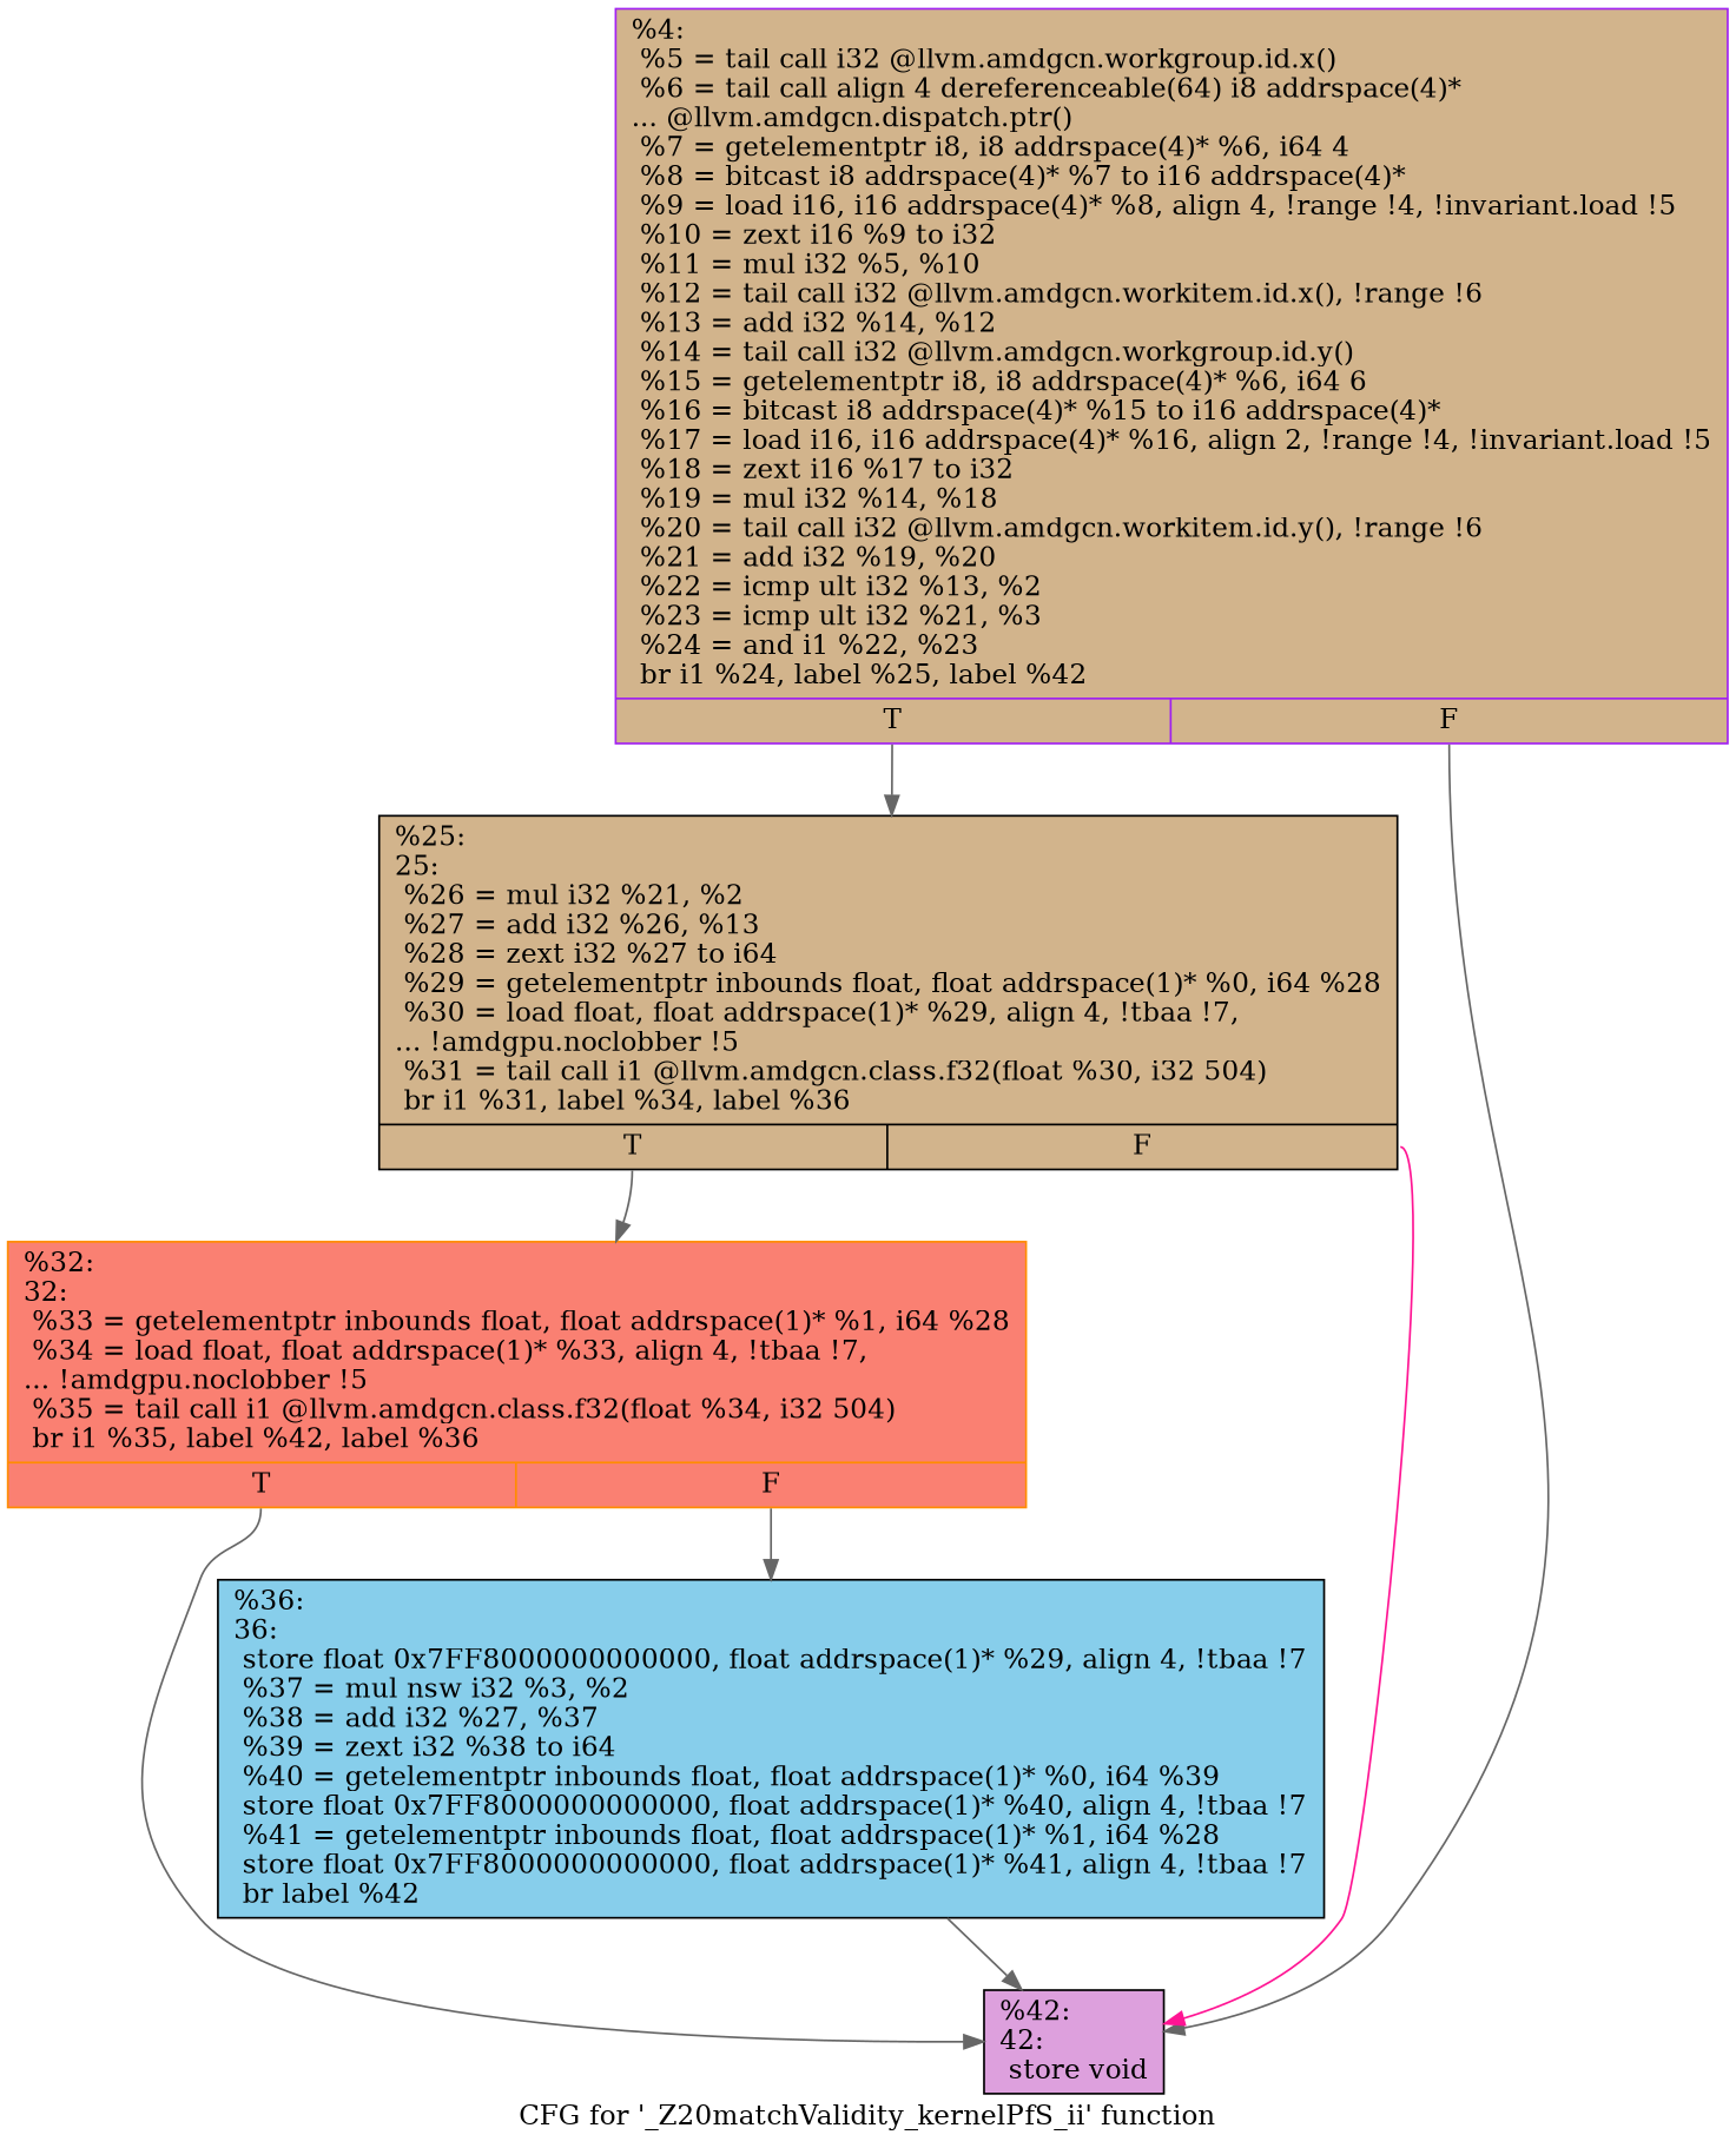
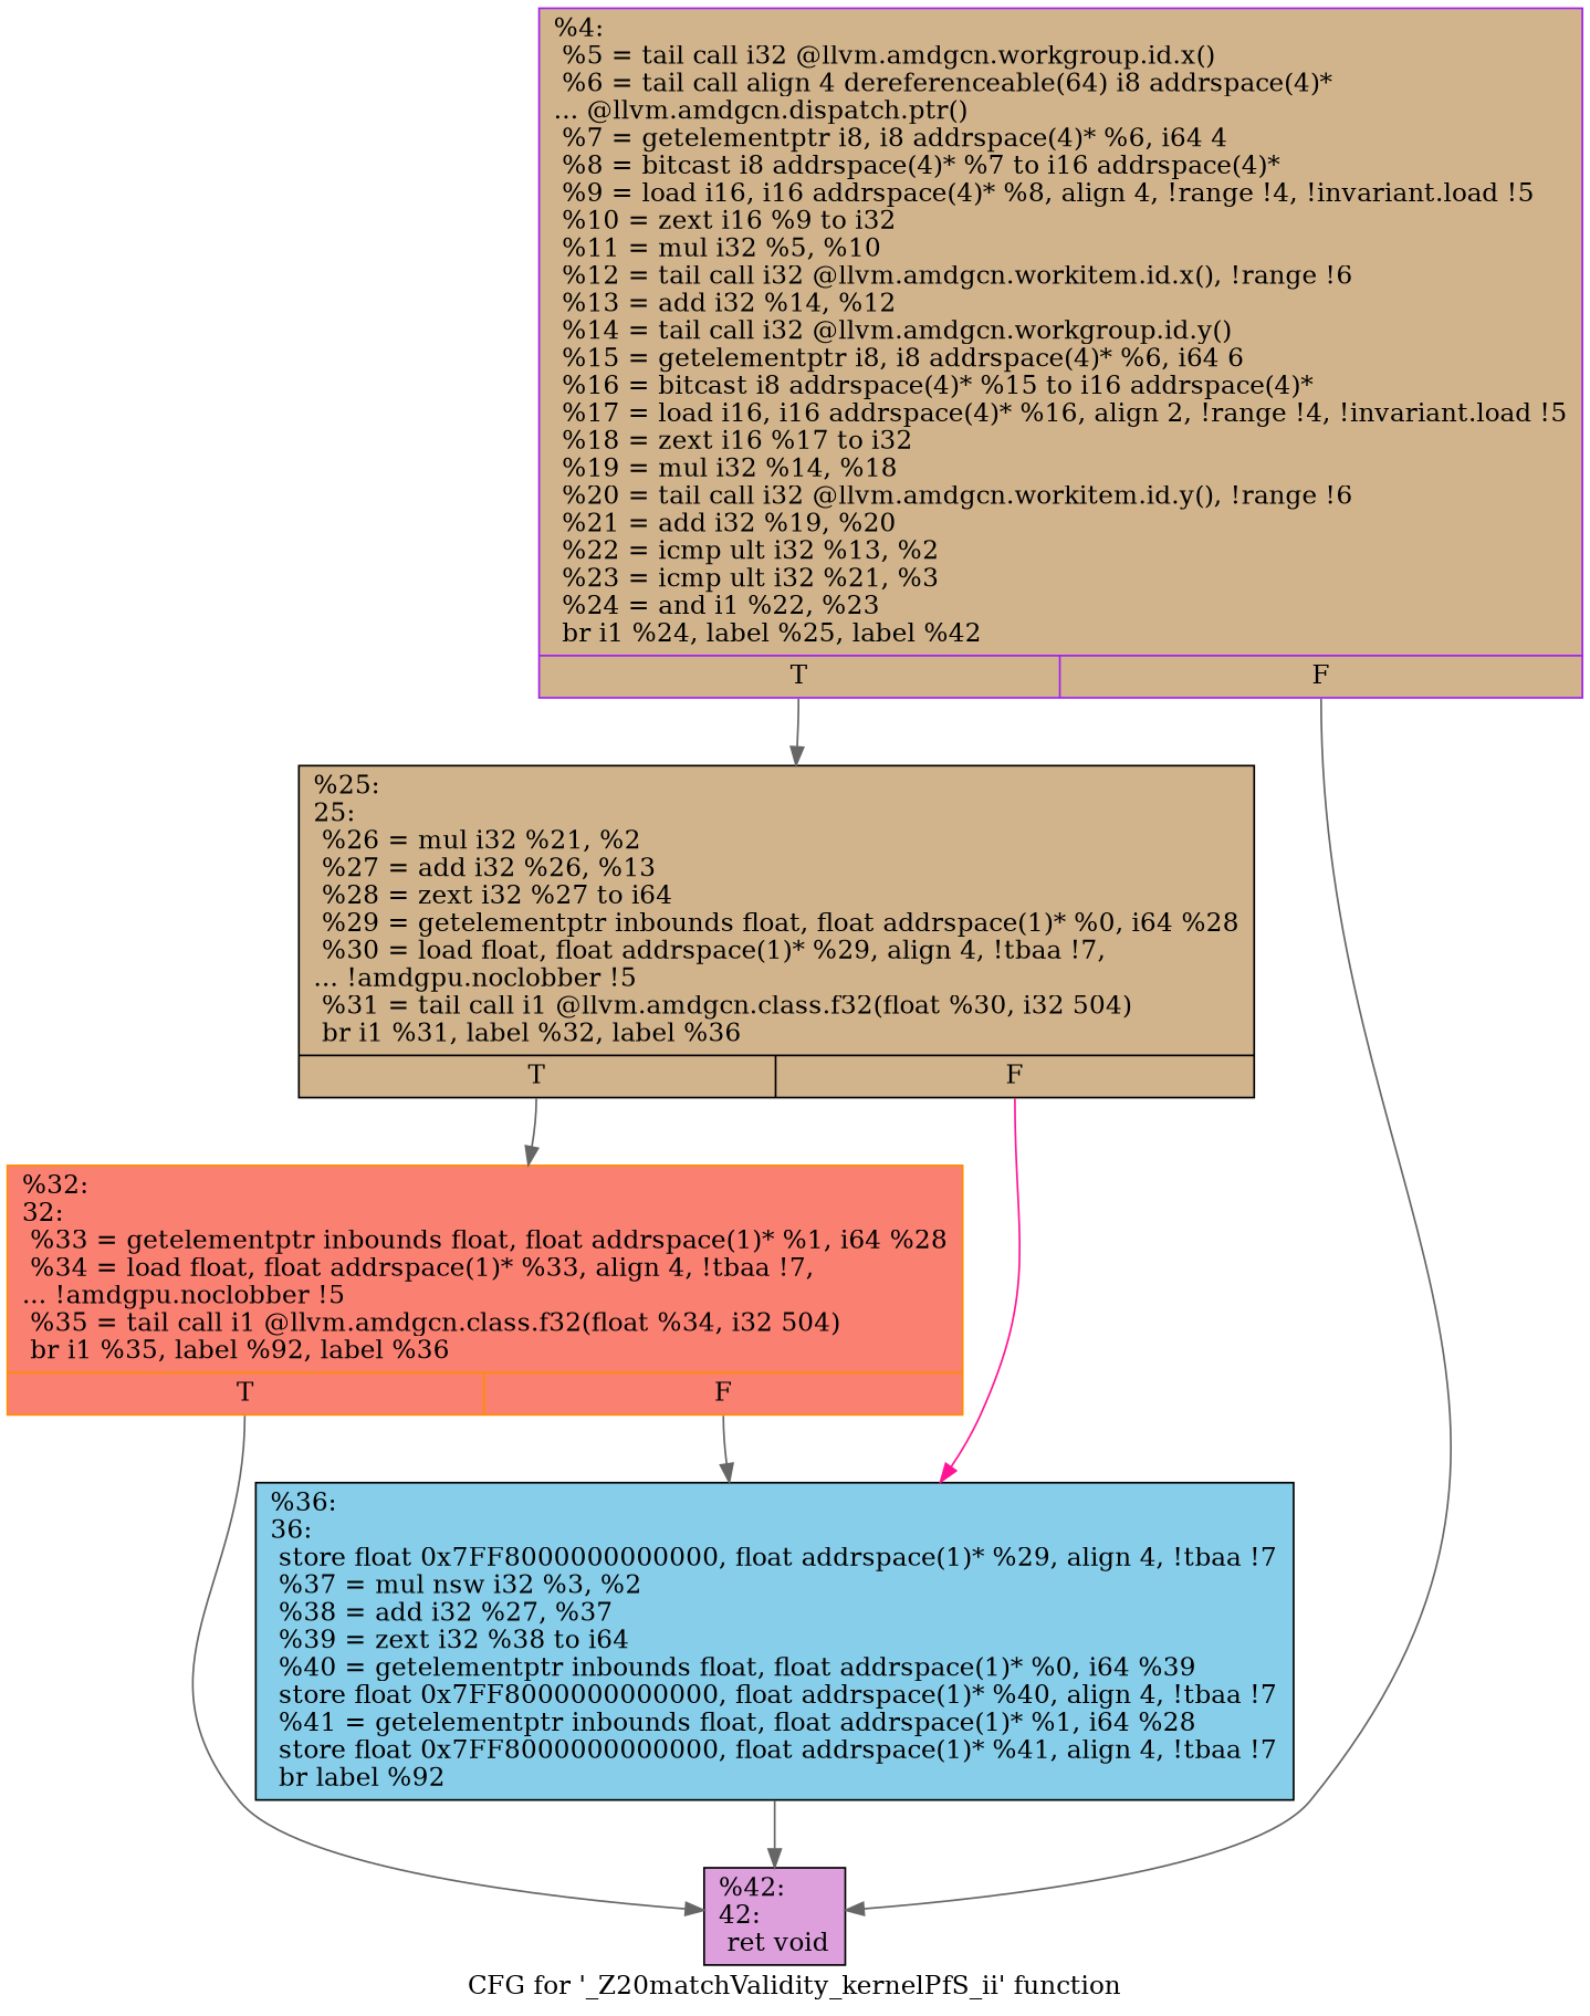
  digraph {
    label="CFG for '_Z20matchValidity_kernelPfS_ii' function"
    node [color=black fillcolor=tan shape=record style=filled]
    edge [color=gray40 tailport=s0]
    n1 [color=purple label="{%4:\l  %5 = tail call i32 @llvm.amdgcn.workgroup.id.x()\l  %6 = tail call align 4 dereferenceable(64) i8 addrspace(4)*\l... @llvm.amdgcn.dispatch.ptr()\l  %7 = getelementptr i8, i8 addrspace(4)* %6, i64 4\l  %8 = bitcast i8 addrspace(4)* %7 to i16 addrspace(4)*\l  %9 = load i16, i16 addrspace(4)* %8, align 4, !range !4, !invariant.load !5\l  %10 = zext i16 %9 to i32\l  %11 = mul i32 %5, %10\l  %12 = tail call i32 @llvm.amdgcn.workitem.id.x(), !range !6\l  %13 = add i32 %14, %12\l  %14 = tail call i32 @llvm.amdgcn.workgroup.id.y()\l  %15 = getelementptr i8, i8 addrspace(4)* %6, i64 6\l  %16 = bitcast i8 addrspace(4)* %15 to i16 addrspace(4)*\l  %17 = load i16, i16 addrspace(4)* %16, align 2, !range !4, !invariant.load !5\l  %18 = zext i16 %17 to i32\l  %19 = mul i32 %14, %18\l  %20 = tail call i32 @llvm.amdgcn.workitem.id.y(), !range !6\l  %21 = add i32 %19, %20\l  %22 = icmp ult i32 %13, %2\l  %23 = icmp ult i32 %21, %3\l  %24 = and i1 %22, %23\l  br i1 %24, label %25, label %42\l|{<s0>T|<s1>F}}"]
-   n2 [label="{%25:\l25:                                               \l  %26 = mul i32 %21, %2\l  %27 = add i32 %26, %13\l  %28 = zext i32 %27 to i64\l  %29 = getelementptr inbounds float, float addrspace(1)* %0, i64 %28\l  %30 = load float, float addrspace(1)* %29, align 4, !tbaa !7,\l... !amdgpu.noclobber !5\l  %31 = tail call i1 @llvm.amdgcn.class.f32(float %30, i32 504)\l  br i1 %31, label %34, label %36\l|{<s0>T|<s1>F}}"]
-   n3 [fillcolor=plum label="{%42:\l42:                                               \l  store void\l}"]
-   n4 [color=darkorange fillcolor=salmon label="{%32:\l32:                                               \l  %33 = getelementptr inbounds float, float addrspace(1)* %1, i64 %28\l  %34 = load float, float addrspace(1)* %33, align 4, !tbaa !7,\l... !amdgpu.noclobber !5\l  %35 = tail call i1 @llvm.amdgcn.class.f32(float %34, i32 504)\l  br i1 %35, label %42, label %36\l|{<s0>T|<s1>F}}"]
-   n5 [fillcolor=skyblue label="{%36:\l36:                                               \l  store float 0x7FF8000000000000, float addrspace(1)* %29, align 4, !tbaa !7\l  %37 = mul nsw i32 %3, %2\l  %38 = add i32 %27, %37\l  %39 = zext i32 %38 to i64\l  %40 = getelementptr inbounds float, float addrspace(1)* %0, i64 %39\l  store float 0x7FF8000000000000, float addrspace(1)* %40, align 4, !tbaa !7\l  %41 = getelementptr inbounds float, float addrspace(1)* %1, i64 %28\l  store float 0x7FF8000000000000, float addrspace(1)* %41, align 4, !tbaa !7\l  br label %42\l}"]
+   n2 [label="{%25:\l25:                                               \l  %26 = mul i32 %21, %2\l  %27 = add i32 %26, %13\l  %28 = zext i32 %27 to i64\l  %29 = getelementptr inbounds float, float addrspace(1)* %0, i64 %28\l  %30 = load float, float addrspace(1)* %29, align 4, !tbaa !7,\l... !amdgpu.noclobber !5\l  %31 = tail call i1 @llvm.amdgcn.class.f32(float %30, i32 504)\l  br i1 %31, label %32, label %36\l|{<s0>T|<s1>F}}"]
+   n3 [fillcolor=plum label="{%42:\l42:                                               \l  ret void\l}"]
+   n4 [color=darkorange fillcolor=salmon label="{%32:\l32:                                               \l  %33 = getelementptr inbounds float, float addrspace(1)* %1, i64 %28\l  %34 = load float, float addrspace(1)* %33, align 4, !tbaa !7,\l... !amdgpu.noclobber !5\l  %35 = tail call i1 @llvm.amdgcn.class.f32(float %34, i32 504)\l  br i1 %35, label %92, label %36\l|{<s0>T|<s1>F}}"]
+   n5 [fillcolor=skyblue label="{%36:\l36:                                               \l  store float 0x7FF8000000000000, float addrspace(1)* %29, align 4, !tbaa !7\l  %37 = mul nsw i32 %3, %2\l  %38 = add i32 %27, %37\l  %39 = zext i32 %38 to i64\l  %40 = getelementptr inbounds float, float addrspace(1)* %0, i64 %39\l  store float 0x7FF8000000000000, float addrspace(1)* %40, align 4, !tbaa !7\l  %41 = getelementptr inbounds float, float addrspace(1)* %1, i64 %28\l  store float 0x7FF8000000000000, float addrspace(1)* %41, align 4, !tbaa !7\l  br label %92\l}"]
    n1 -> n2
    n1 -> n3 [tailport=s1]
    n2 -> n4
-   n2 -> n3 [color=deeppink tailport=s1]
+   n2 -> n5 [color=deeppink tailport=s1]
    n4 -> n3
    n4 -> n5 [tailport=s1]
    n5 -> n3
  }
